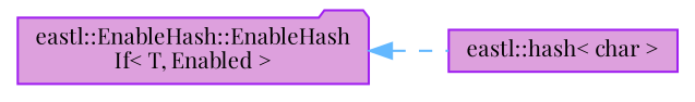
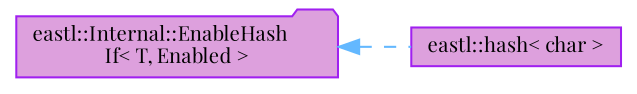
  digraph {
    rankdir=LR
    fontname="Playfair Display"
    node [color=purple fillcolor=plum fontname="Playfair Display" fontsize=10 style=filled]
    n1 [fontcolor=black height=0.2 label="eastl::hash\< char \>" shape=box width=0.4]
-   n2 [height=0.2 label="eastl::EnableHash::EnableHash\lIf\< T, Enabled \>" shape=folder width=0.4]
+   n2 [height=0.2 label="eastl::Internal::EnableHash\lIf\< T, Enabled \>" shape=folder width=0.4]
    n2 -> n1 [color=steelblue1 dir=back fontname="Playfair Display" fontsize=10 labelfontname=Helvetica labelfontsize=10 style=dashed]
  }
